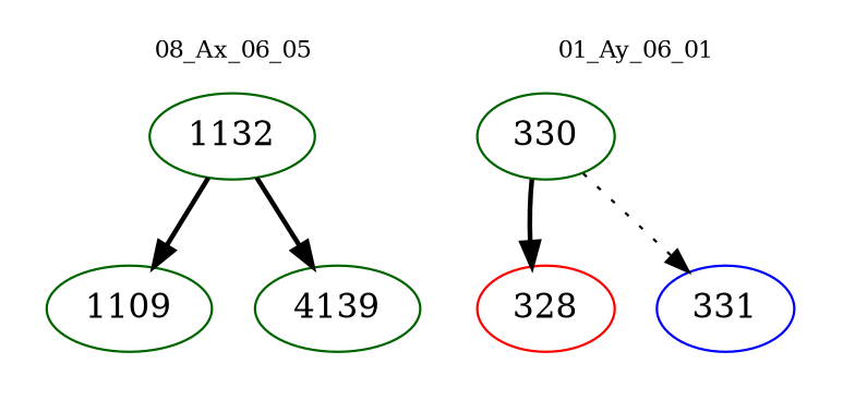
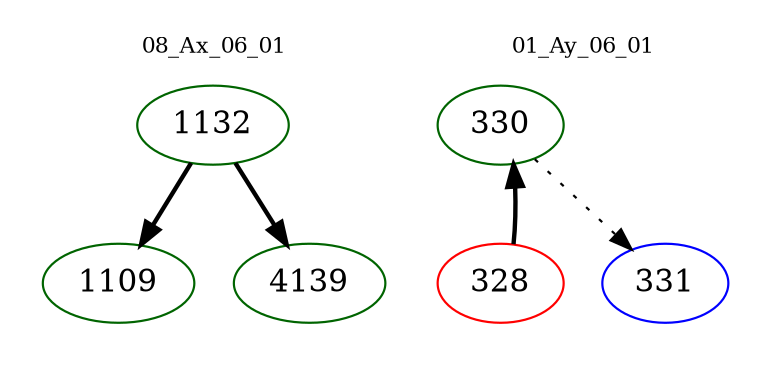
  digraph {
    node [color=darkgreen]
    edge [color=black style=bold]
    n1 [label=1132]
    n2 [label=1109]
    n3 [label=4139]
    n4 [label=330]
    n5 [color=red label=328]
    n6 [color=blue label=331]
    subgraph cluster_1 {
      color=white
      fontsize=10
-     label="08_Ax_06_05"
+     label="08_Ax_06_01"
      n1
      n2
      n3
    }
    subgraph cluster_2 {
      color=white
      fontsize=10
      label="01_Ay_06_01"
      n4
      n5
      n6
    }
    n1 -> n2
    n1 -> n3
-   n4 -> n5
+   n5 -> n4
    n4 -> n6 [style=dotted]
  }
